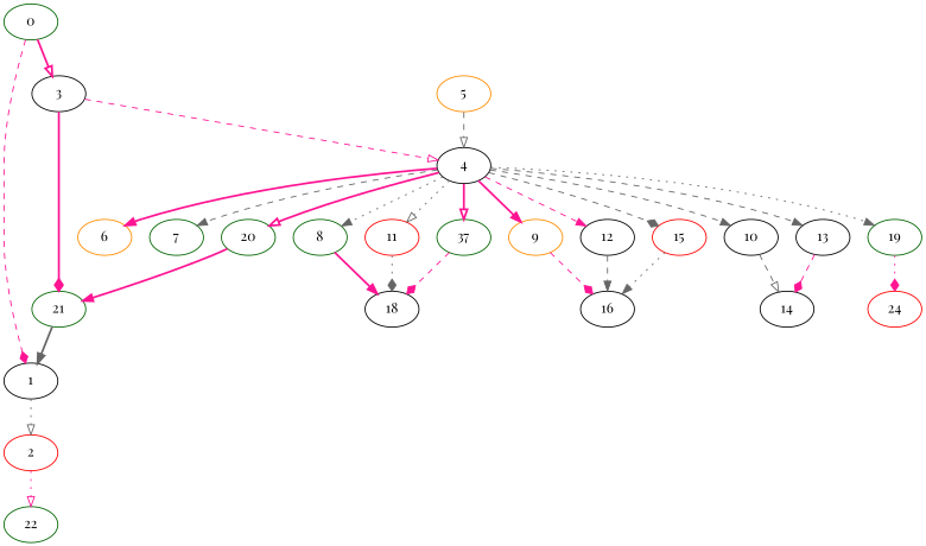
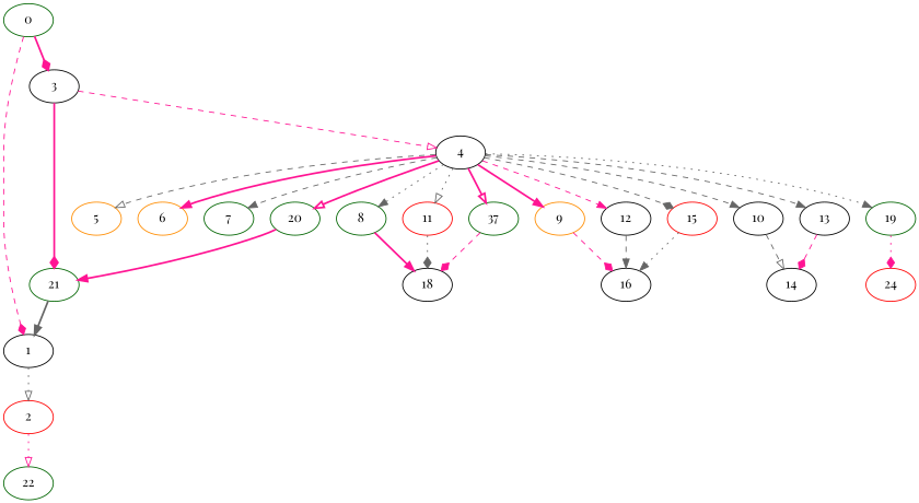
  digraph {
    fontname="Playfair Display"
    node [color=black fontname="Playfair Display"]
    edge [arrowhead=normal color=deeppink fontname="Playfair Display" style=dashed]
    0 [color=darkgreen]
    1
    3
    2 [color=red]
    21 [color=darkgreen]
    4
    22 [color=darkgreen]
    5 [color=darkorange]
    6 [color=darkorange]
    7 [color=darkgreen]
    8 [color=darkgreen]
    9 [color=darkorange]
    10
    11 [color=red]
    12
    13
    15 [color=red]
    n18 [color=darkgreen label=37]
    19 [color=darkgreen]
    20 [color=darkgreen]
    18
    16
    14
    n24 [color=red label=24]
    0 -> 1 [arrowhead=diamond]
-   0 -> 3 [arrowhead=onormal style=bold]
+   0 -> 3 [arrowhead=diamond style=bold]
    1 -> 2 [arrowhead=onormal color=gray40 style=dotted]
    3 -> 21 [arrowhead=diamond style=bold]
    3 -> 4 [arrowhead=onormal]
    2 -> 22 [arrowhead=onormal style=dotted]
    21 -> 1 [color=gray40 style=bold]
-   5 -> 4 [arrowhead=onormal color=gray40]
+   4 -> 5 [arrowhead=onormal color=gray40]
    4 -> 6 [style=bold]
    4 -> 7 [color=gray40]
    4 -> 8 [color=gray40 style=dotted]
    4 -> 9 [style=bold]
    4 -> 10 [color=gray40]
    4 -> 11 [arrowhead=onormal color=gray40 style=dotted]
    4 -> 12
    4 -> 13 [color=gray40]
    4 -> 15 [arrowhead=diamond color=gray40]
    4 -> n18 [arrowhead=onormal style=bold]
    4 -> 19 [color=gray40 style=dotted]
    4 -> 20 [arrowhead=onormal style=bold]
    8 -> 18 [style=bold]
    9 -> 16 [arrowhead=diamond]
    10 -> 14 [arrowhead=onormal color=gray40]
    11 -> 18 [arrowhead=diamond color=gray40 style=dotted]
    12 -> 16 [color=gray40]
    13 -> 14 [arrowhead=diamond]
    15 -> 16 [color=gray40 style=dotted]
    n18 -> 18 [arrowhead=diamond]
    19 -> n24 [arrowhead=diamond style=dotted]
    20 -> 21 [style=bold]
  }
